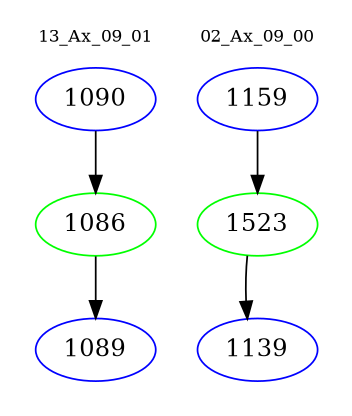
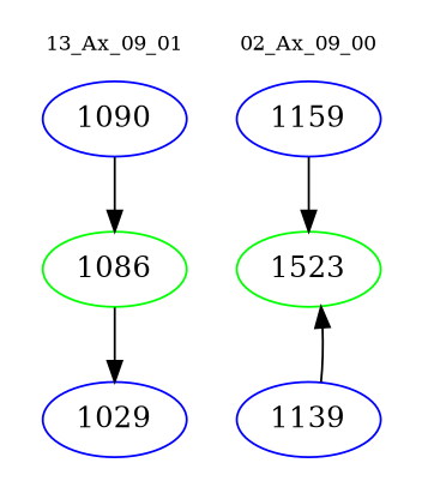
  digraph {
    node [color=blue]
    edge [color=black]
    n1 [label=1090]
    n2 [color=green label=1086]
-   n3 [label=1089]
+   n3 [label=1029]
    n4 [label=1159]
    n5 [color=green label=1523]
    n6 [label=1139]
    subgraph cluster_1 {
      color=white
      fontsize=10
      label="13_Ax_09_01"
      n1
      n2
      n3
    }
    subgraph cluster_2 {
      color=white
      fontsize=10
      label="02_Ax_09_00"
      n4
      n5
      n6
    }
    n1 -> n2
    n2 -> n3
    n4 -> n5
-   n5 -> n6
+   n6 -> n5
  }
